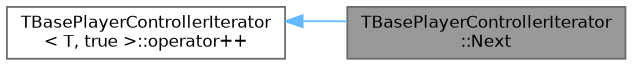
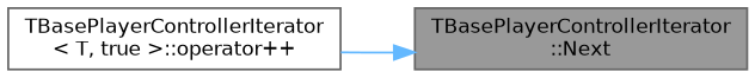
  digraph {
    rankdir=RL
    node [fontname=Helvetica fontsize=10 shape=box style=filled]
    n1 [color=gray40 fillcolor=grey60 fontcolor=black height=0.2 label="TBasePlayerControllerIterator\l::Next" width=0.4]
    n2 [color=grey40 fillcolor=white height=0.2 label="TBasePlayerControllerIterator\l\< T, true \>::operator++" width=0.4]
-   n2 -> n1 [color=steelblue1 dir=back fontname=Helvetica fontsize=10 labelfontname=Helvetica labelfontsize=10 style=solid]
+   n1 -> n2 [color=steelblue1 dir=back fontname=Helvetica fontsize=10 labelfontname=Helvetica labelfontsize=10 style=solid]
  }
